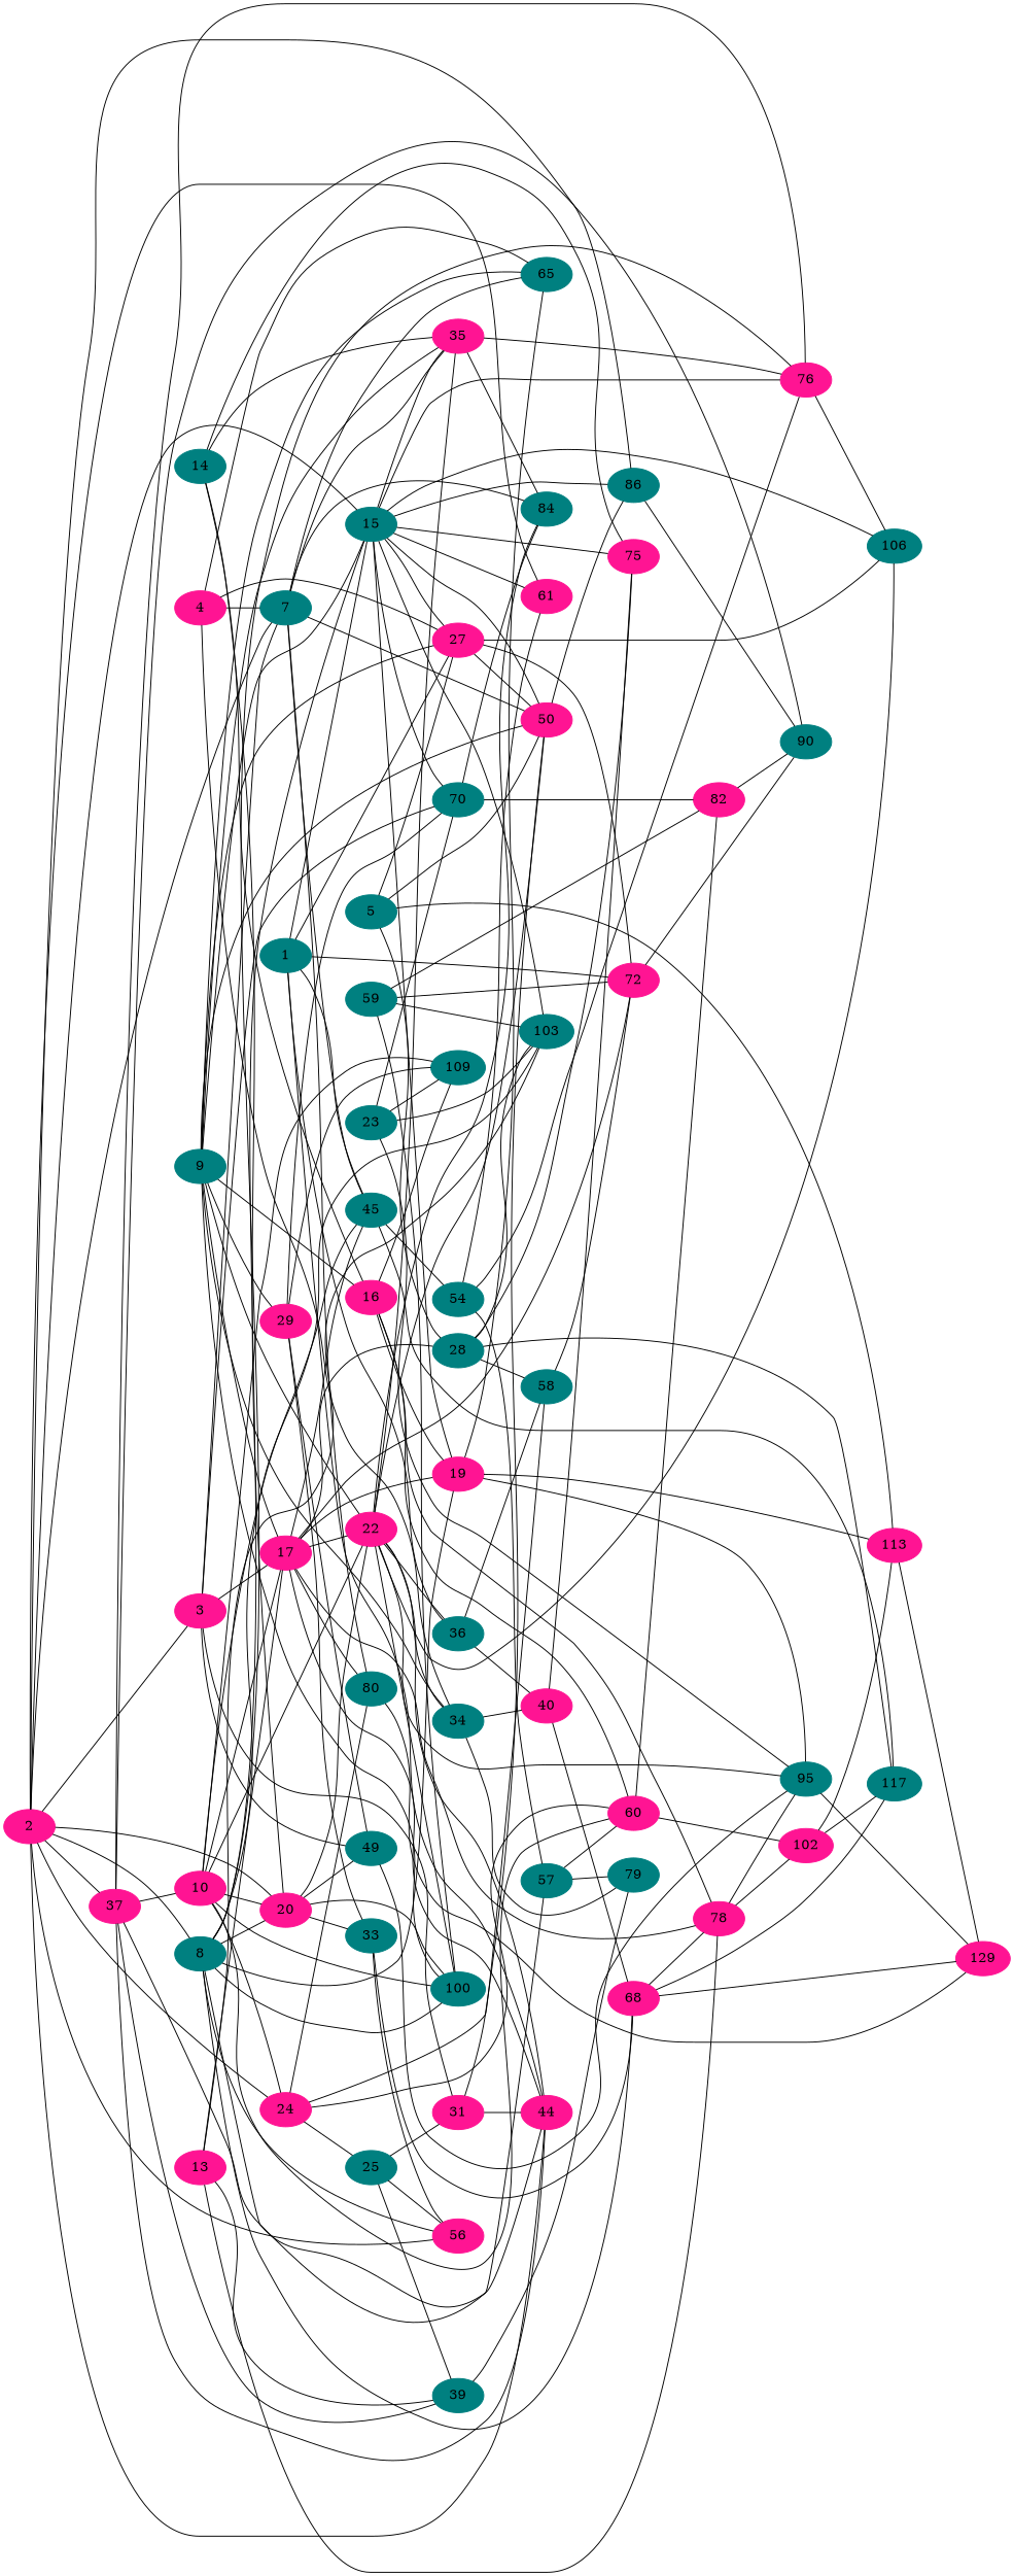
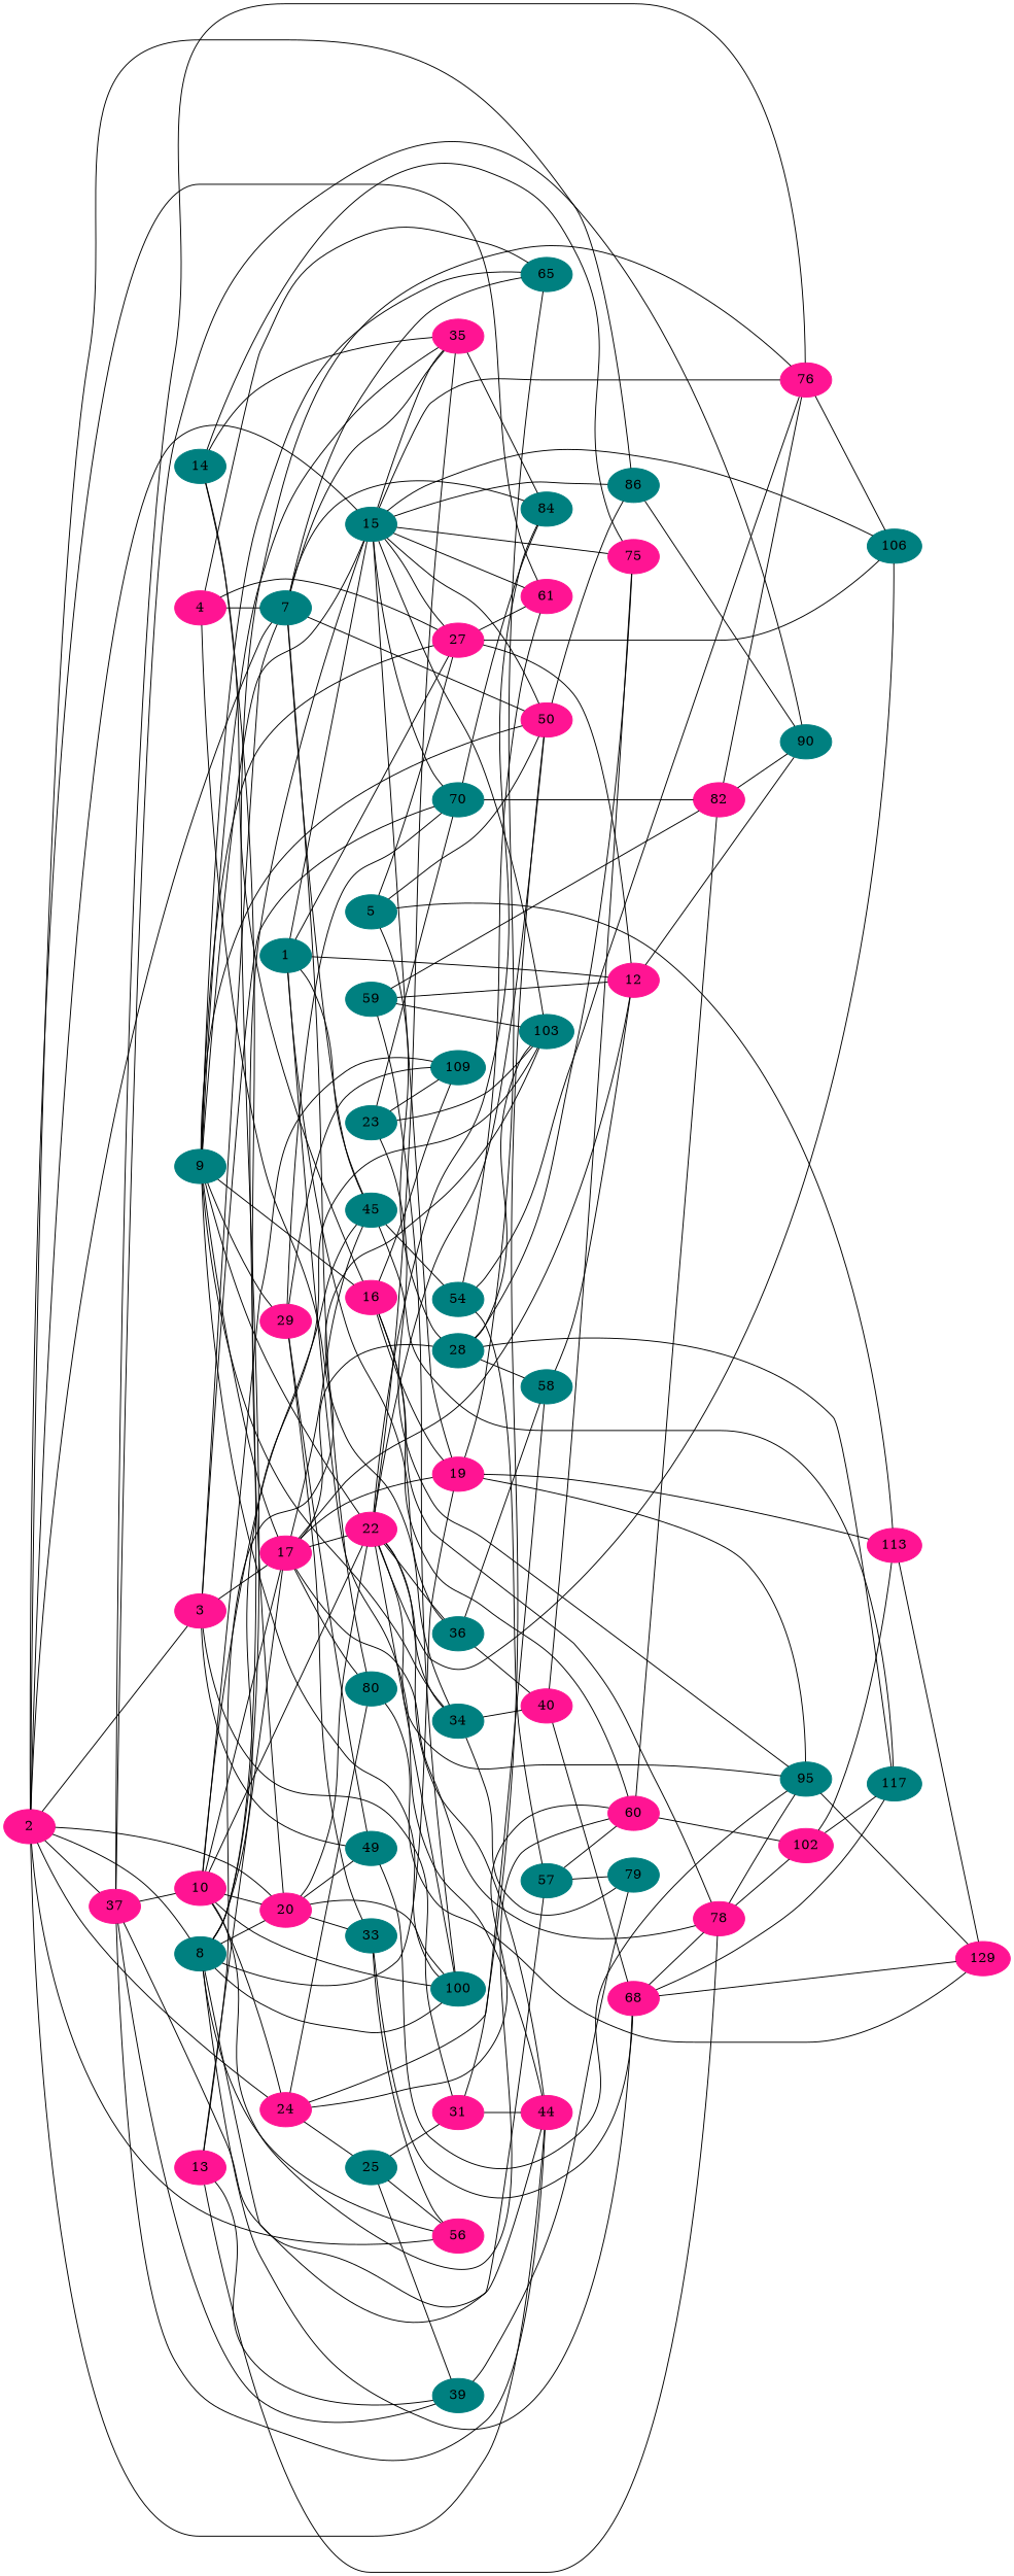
  graph {
    rankdir=LR
    node [color=teal style=filled]
    1 [super="+47"]
    15 [super="+64+67+51"]
    27 [color=deeppink super="+32"]
    36
    44 [color=deeppink super="+73+87"]
    45 [super="+122"]
-   72 [color=deeppink super="+81"]
+   72 [color=deeppink super="+81" label=12]
    61 [color=deeppink]
    86
    70 [super="+104"]
    50 [color=deeppink super="+77"]
    35 [color=deeppink super="+115+55"]
    19 [color=deeppink super="+116+111"]
    76 [color=deeppink super="+88"]
    103 [super="+126"]
    75 [color=deeppink]
    106
    58
    40 [color=deeppink]
    117
    54
    90
    2 [color=deeppink super="+6"]
    3 [color=deeppink super="+42"]
    7 [super="+48+93+108"]
    8 [super="+11+66"]
    20 [color=deeppink super="+52"]
    24 [color=deeppink super="+128"]
    37 [color=deeppink super="+101"]
    56 [color=deeppink]
    17 [color=deeppink super="+21+63+97"]
    31 [color=deeppink]
    49
    65
    80
    84
    68 [color=deeppink super="+69"]
    100 [super="+105"]
    10 [color=deeppink super="+16+12"]
    22 [color=deeppink super="+123+38+114"]
    60 [color=deeppink super="+89"]
    109
    33
    25
    39
    57
    28 [super="+62"]
    78 [color=deeppink super="+121"]
    95 [super="+96"]
    82 [color=deeppink]
    4 [color=deeppink super="+53"]
    34 [super="+94"]
    79
    5
    113 [color=deeppink]
    129 [color=deeppink]
    9 [super="+30+43"]
    n58 [color=deeppink label=16 super="+110"]
    29 [color=deeppink super="+74"]
    102 [color=deeppink]
    13 [color=deeppink]
    14
    23
    59
    1 -- 15
    1 -- 27
    1 -- 36
    1 -- 44
    1 -- 45
    1 -- 72
    15 -- 27
    15 -- 61
    15 -- 86
    15 -- 70
    15 -- 50
    15 -- 35 [weight=2]
    15 -- 19
    15 -- 76
    15 -- 103
    15 -- 75
    15 -- 106
    27 -- 72
-   27 -- 50
+   27 -- 61
    27 -- 106
    36 -- 58
    36 -- 40
    45 -- 117
    45 -- 54
    72 -- 90
    86 -- 90
    70 -- 84
    70 -- 82
    50 -- 86
-   35 -- 76
+   82 -- 76
    35 -- 84
    19 -- 65
    19 -- 95
    19 -- 113
    76 -- 106
    58 -- 72
    40 -- 75
    40 -- 68
    54 -- 61
    54 -- 76
    54 -- 57
    2 -- 15
    2 -- 44
    2 -- 61
    2 -- 86
    2 -- 3
    2 -- 7
    2 -- 8
    2 -- 20
    2 -- 24
    2 -- 37
    2 -- 56
    3 -- 70
    3 -- 7
    3 -- 17
    3 -- 31
    3 -- 49
    7 -- 45
    7 -- 50 [weight=2]
    7 -- 35
    7 -- 65
    7 -- 80
    7 -- 84
    8 -- 15
    8 -- 44
    8 -- 19
    8 -- 76
    8 -- 103
    8 -- 20
    8 -- 56
    8 -- 68
    8 -- 100
    20 -- 49
    20 -- 100
    20 -- 22
    20 -- 33
    24 -- 58
    24 -- 80
    24 -- 60
    24 -- 25
    37 -- 44
    37 -- 76
    37 -- 90
    37 -- 10
    37 -- 39
    37 -- 57
-   17 -- 44
    17 -- 45
    17 -- 72
    17 -- 19 [weight=2]
    17 -- 80
    17 -- 22
    17 -- 28
    17 -- 78
    31 -- 44
    31 -- 50
    49 -- 95
    80 -- 129
    68 -- 117
    68 -- 78
    68 -- 129
    10 -- 45
    10 -- 20
    10 -- 24
    10 -- 17
    10 -- 100
    10 -- 22 [weight=2]
    10 -- 60
    10 -- 109
    22 -- 36
    22 -- 44
    22 -- 50
    22 -- 35
    22 -- 106
    22 -- 84
    22 -- 100
    22 -- 95
    22 -- 34
    60 -- 82
    60 -- 102
    33 -- 56
    33 -- 68
    25 -- 56
    25 -- 31
    25 -- 39
    39 -- 79
    57 -- 60
    57 -- 79
    28 -- 103
    28 -- 75
    28 -- 58
    28 -- 117
    78 -- 95
    78 -- 102
    95 -- 129
    82 -- 90
    4 -- 27
    4 -- 7
    4 -- 65
    4 -- 34 [weight=2]
    34 -- 40
    34 -- 79
    5 -- 27
    5 -- 50
    5 -- 28
    5 -- 113
    113 -- 129
    9 -- 15
    9 -- 27
    9 -- 50
    9 -- 35
    9 -- 17
    9 -- 65
    9 -- 100
    9 -- 22
    9 -- 34
    9 -- n58
    9 -- 29 [weight=2]
    n58 -- 19
    n58 -- 60
    n58 -- 109
    n58 -- 78
    29 -- 70
    29 -- 49
    29 -- 109
    29 -- 33
    102 -- 117
    102 -- 113
    13 -- 103
    13 -- 17
    13 -- 39
    13 -- 78
    14 -- 35
    14 -- 75
    14 -- 20
    14 -- n58
    23 -- 70
    23 -- 103
    23 -- 109
    23 -- 95
    59 -- 72
    59 -- 103
    59 -- 100
    59 -- 82
  }
